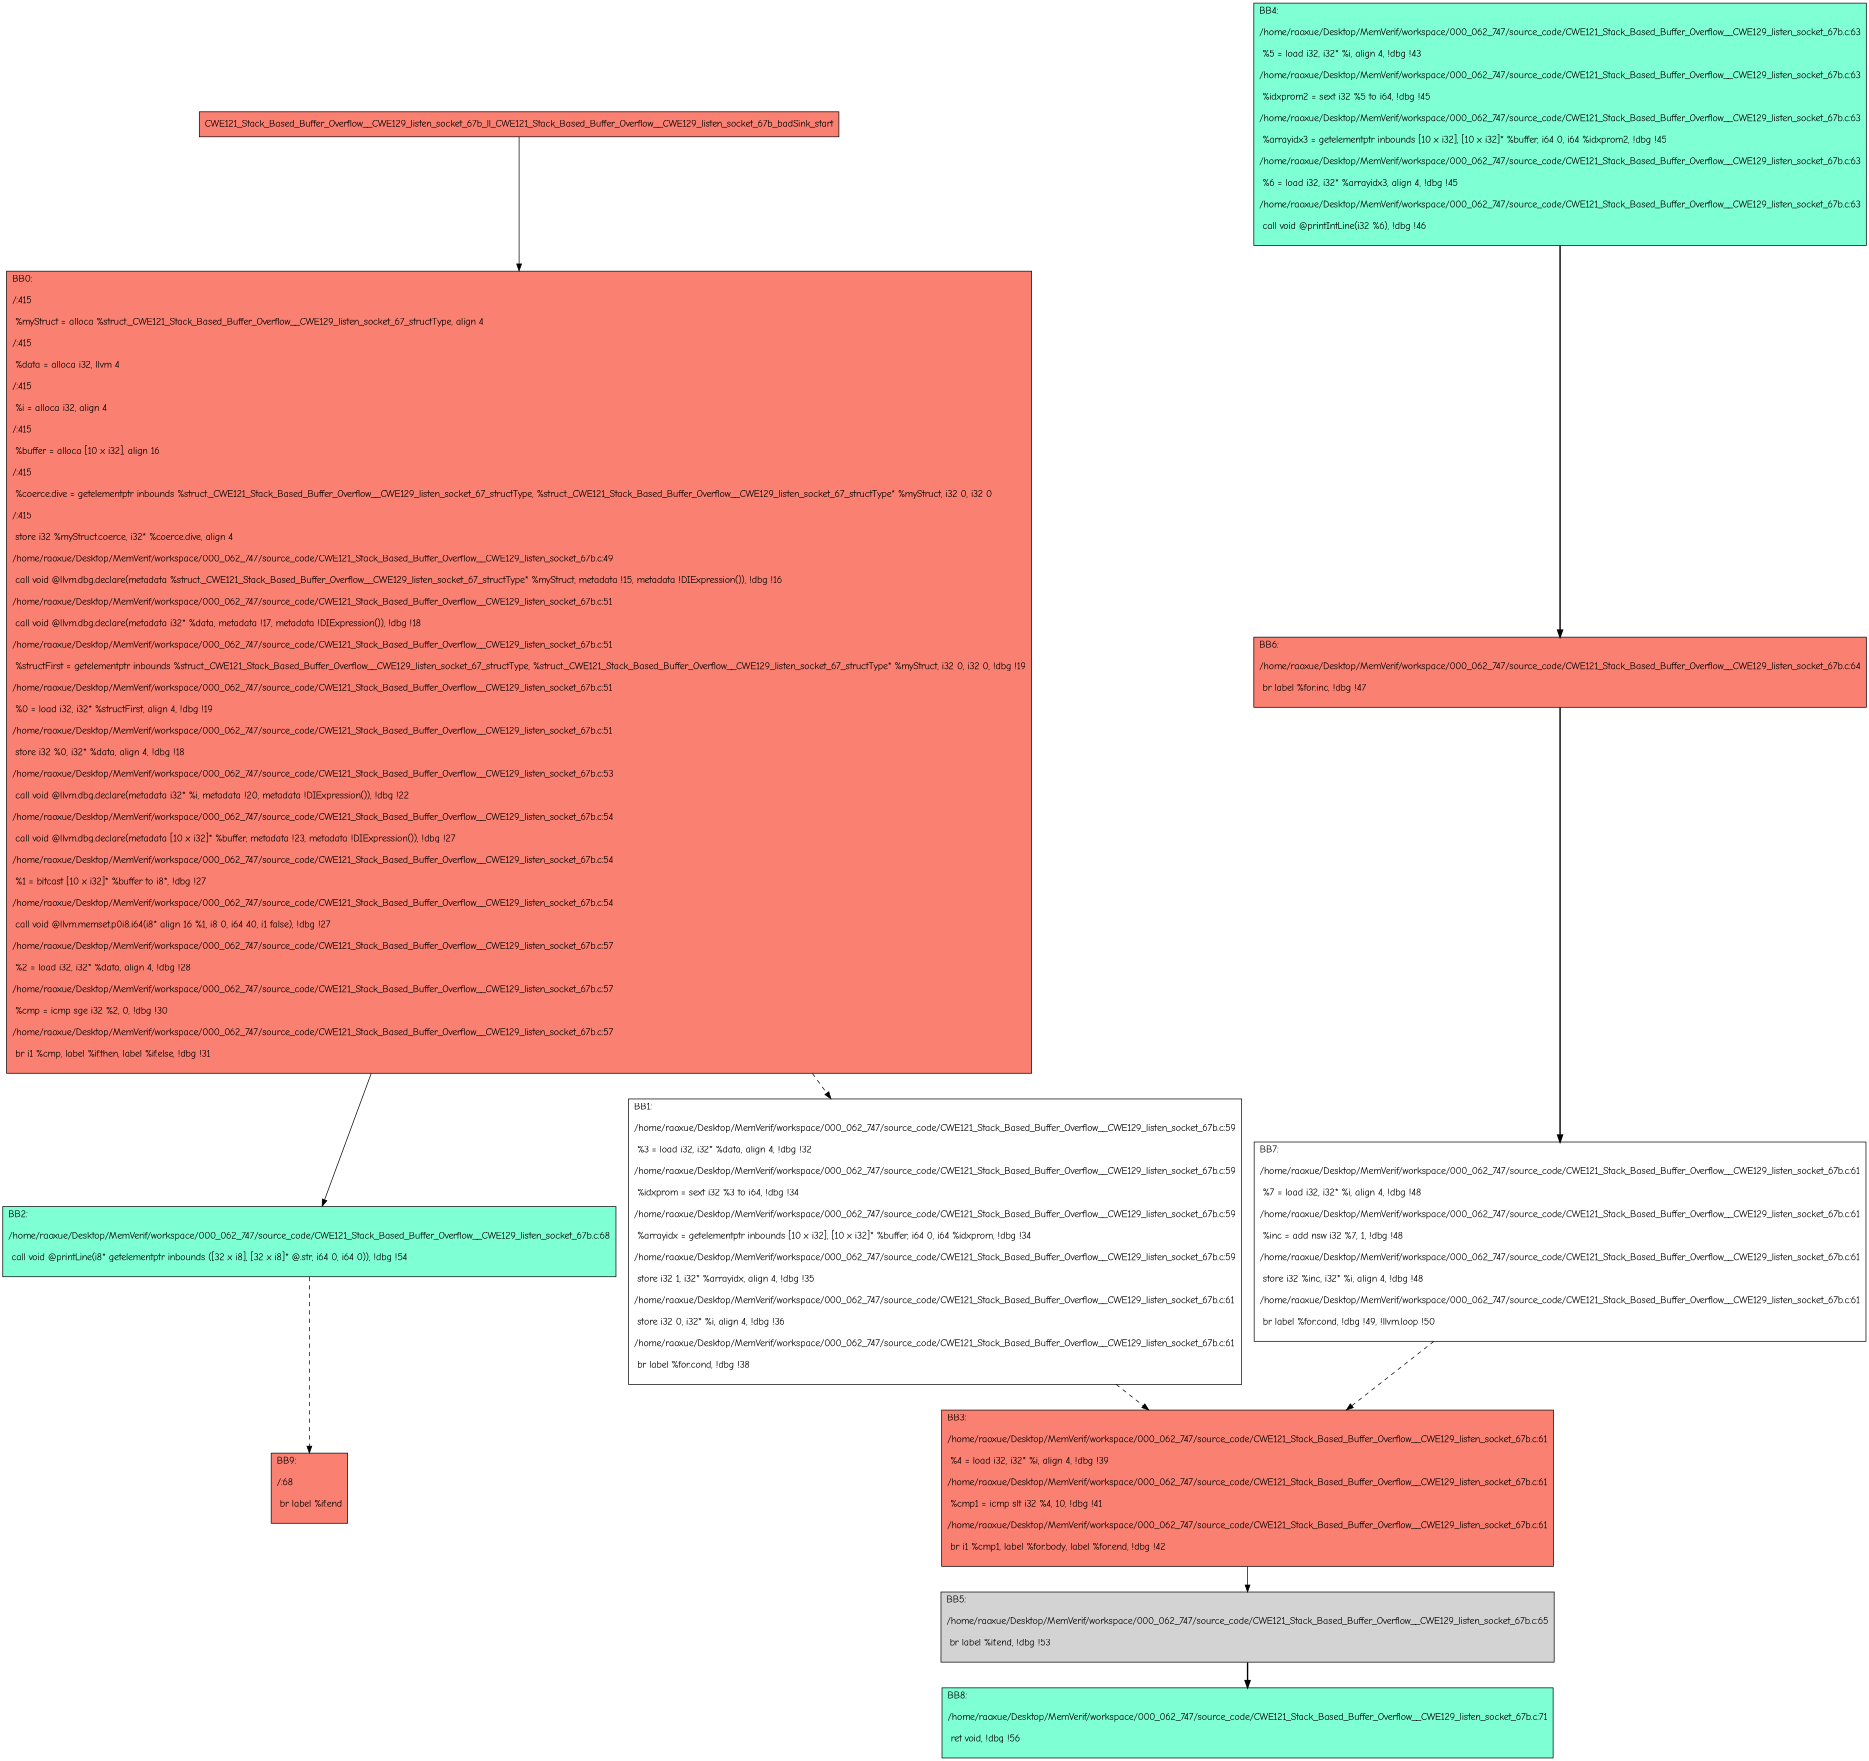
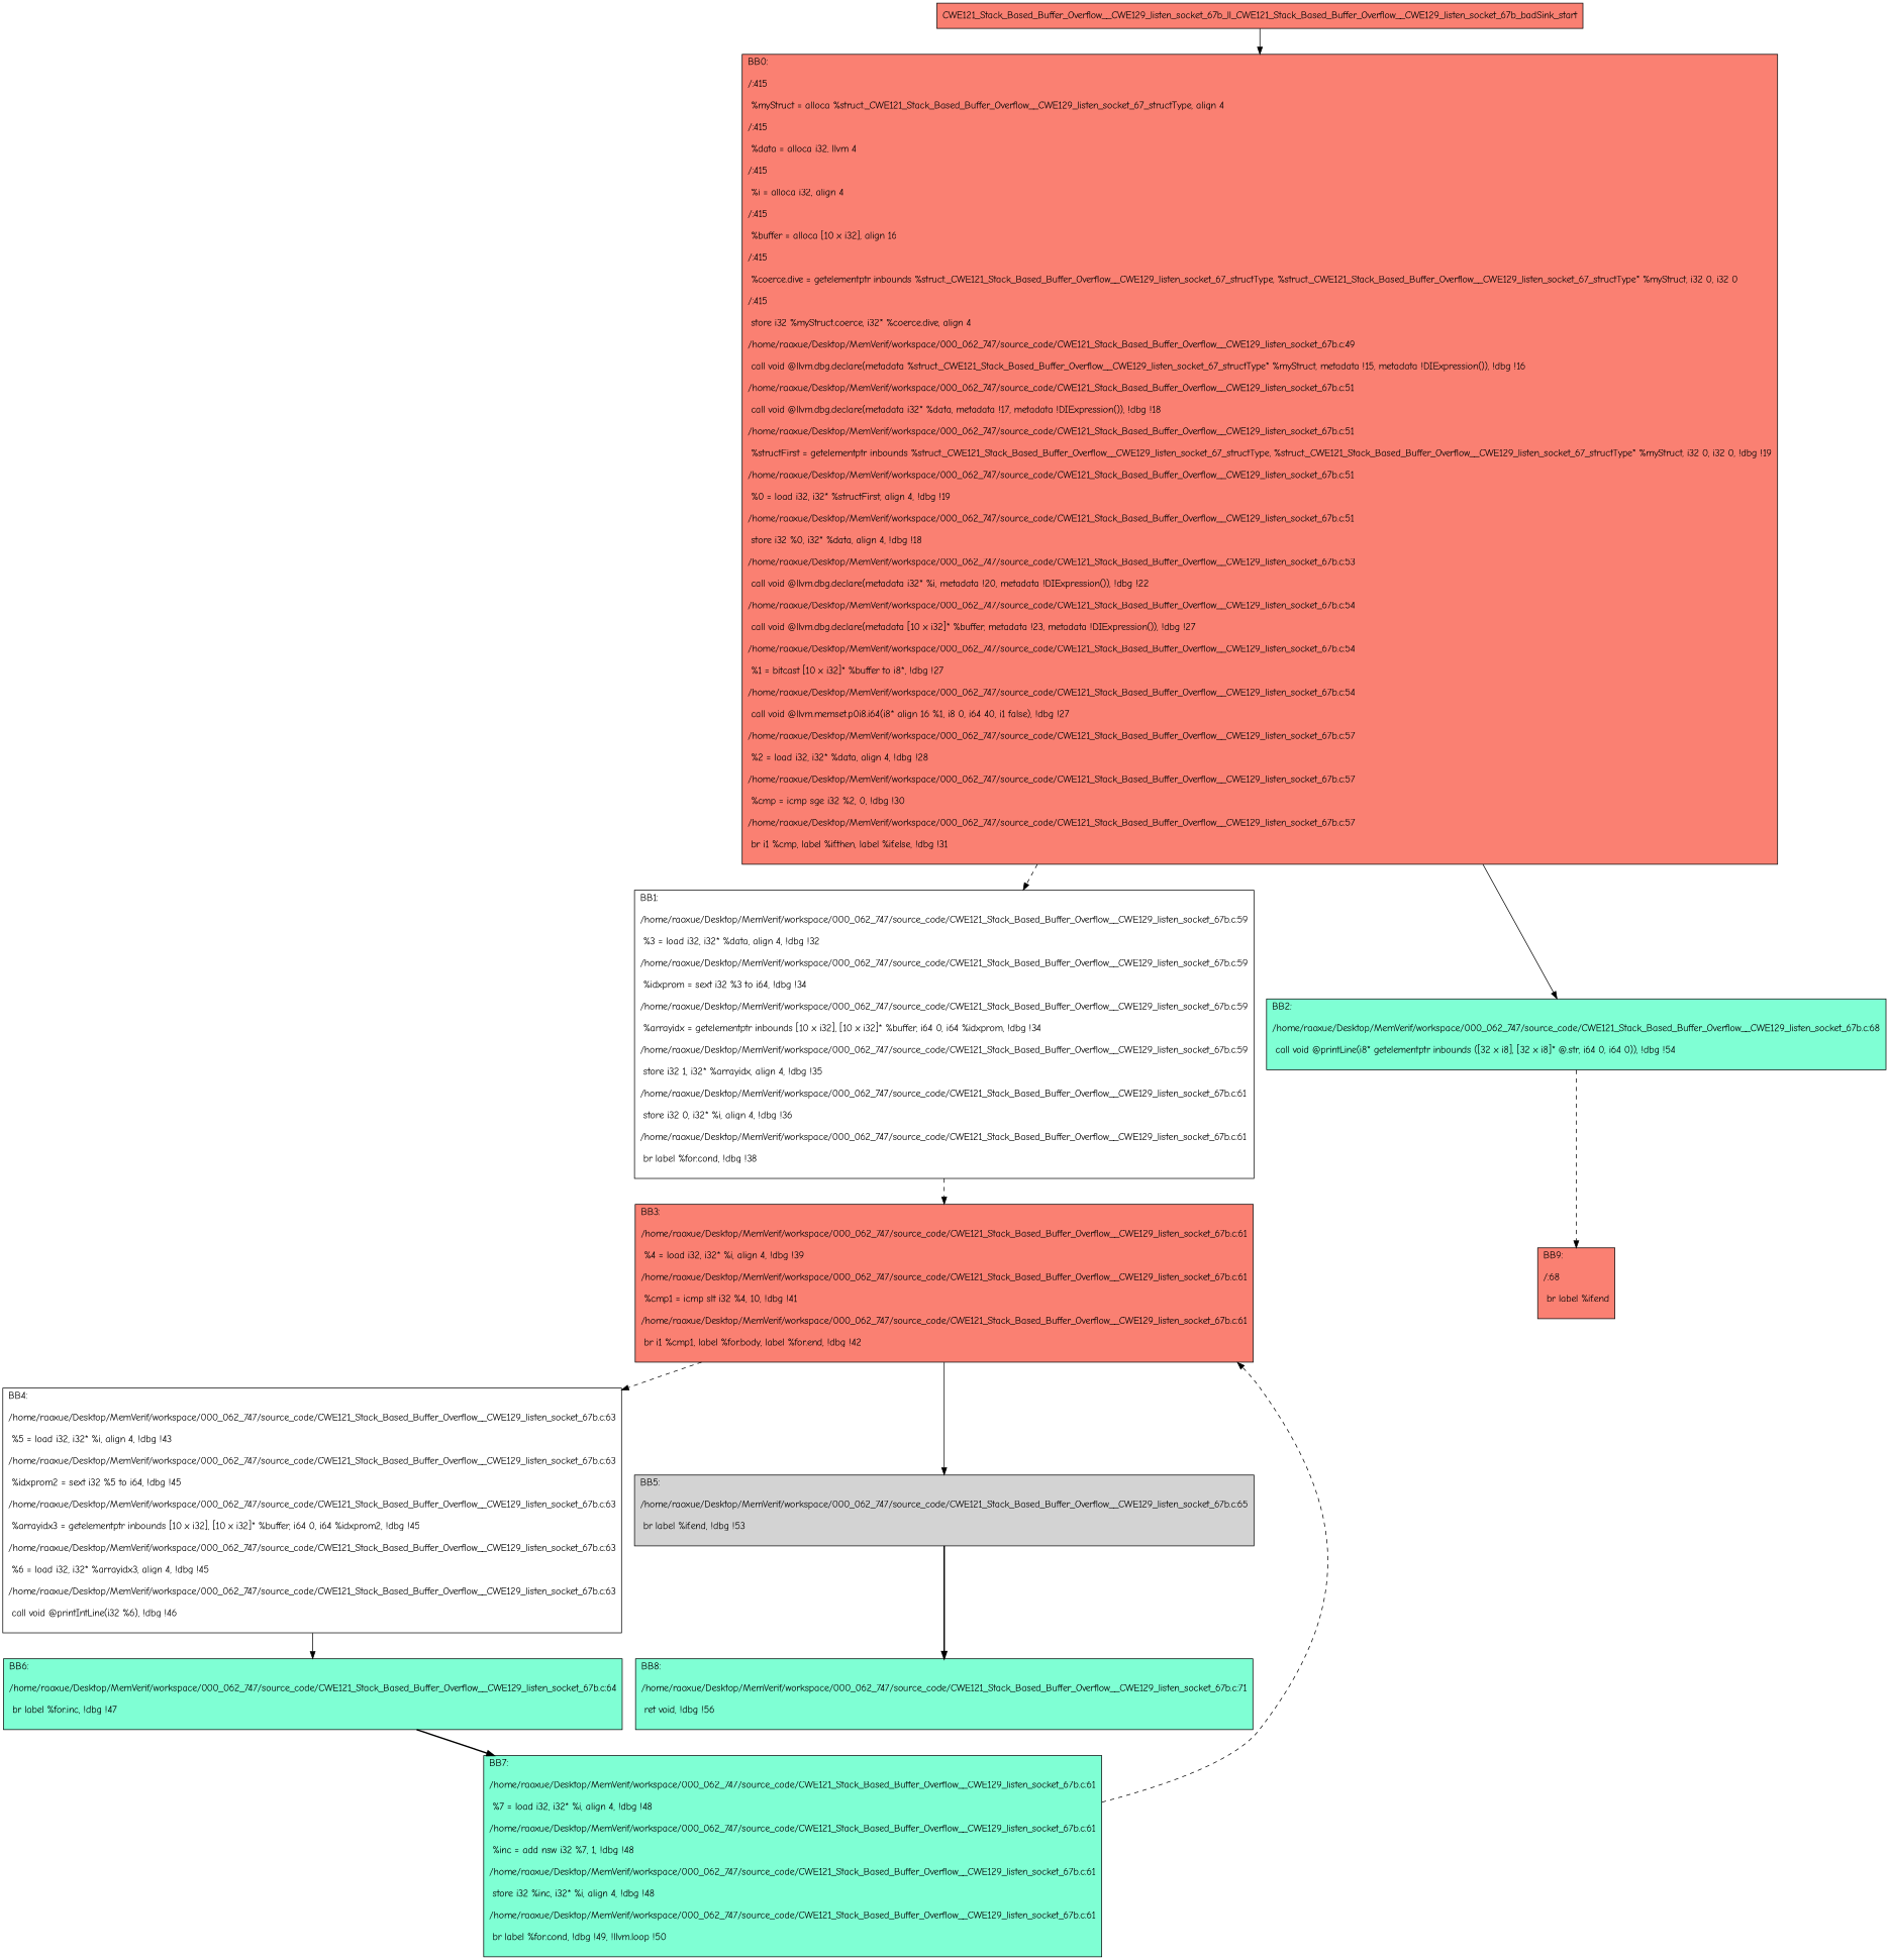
  digraph {
    fontname="Comic Neue"
    node [fillcolor=salmon fontname="Comic Neue" shape=record style=filled]
    edge [fontname="Comic Neue" style=dashed]
    n1 [label="{CWE121_Stack_Based_Buffer_Overflow__CWE129_listen_socket_67b_ll_CWE121_Stack_Based_Buffer_Overflow__CWE129_listen_socket_67b_badSink_start}"]
    n2 [label="{BB0:\l\l/:415\l\n  %myStruct = alloca %struct._CWE121_Stack_Based_Buffer_Overflow__CWE129_listen_socket_67_structType, align 4\l\n/:415\l\n  %data = alloca i32, llvm 4\l\n/:415\l\n  %i = alloca i32, align 4\l\n/:415\l\n  %buffer = alloca [10 x i32], align 16\l\n/:415\l\n  %coerce.dive = getelementptr inbounds %struct._CWE121_Stack_Based_Buffer_Overflow__CWE129_listen_socket_67_structType, %struct._CWE121_Stack_Based_Buffer_Overflow__CWE129_listen_socket_67_structType* %myStruct, i32 0, i32 0\l\n/:415\l\n  store i32 %myStruct.coerce, i32* %coerce.dive, align 4\l\n/home/raoxue/Desktop/MemVerif/workspace/000_062_747/source_code/CWE121_Stack_Based_Buffer_Overflow__CWE129_listen_socket_67b.c:49\l\n  call void @llvm.dbg.declare(metadata %struct._CWE121_Stack_Based_Buffer_Overflow__CWE129_listen_socket_67_structType* %myStruct, metadata !15, metadata !DIExpression()), !dbg !16\l\n/home/raoxue/Desktop/MemVerif/workspace/000_062_747/source_code/CWE121_Stack_Based_Buffer_Overflow__CWE129_listen_socket_67b.c:51\l\n  call void @llvm.dbg.declare(metadata i32* %data, metadata !17, metadata !DIExpression()), !dbg !18\l\n/home/raoxue/Desktop/MemVerif/workspace/000_062_747/source_code/CWE121_Stack_Based_Buffer_Overflow__CWE129_listen_socket_67b.c:51\l\n  %structFirst = getelementptr inbounds %struct._CWE121_Stack_Based_Buffer_Overflow__CWE129_listen_socket_67_structType, %struct._CWE121_Stack_Based_Buffer_Overflow__CWE129_listen_socket_67_structType* %myStruct, i32 0, i32 0, !dbg !19\l\n/home/raoxue/Desktop/MemVerif/workspace/000_062_747/source_code/CWE121_Stack_Based_Buffer_Overflow__CWE129_listen_socket_67b.c:51\l\n  %0 = load i32, i32* %structFirst, align 4, !dbg !19\l\n/home/raoxue/Desktop/MemVerif/workspace/000_062_747/source_code/CWE121_Stack_Based_Buffer_Overflow__CWE129_listen_socket_67b.c:51\l\n  store i32 %0, i32* %data, align 4, !dbg !18\l\n/home/raoxue/Desktop/MemVerif/workspace/000_062_747/source_code/CWE121_Stack_Based_Buffer_Overflow__CWE129_listen_socket_67b.c:53\l\n  call void @llvm.dbg.declare(metadata i32* %i, metadata !20, metadata !DIExpression()), !dbg !22\l\n/home/raoxue/Desktop/MemVerif/workspace/000_062_747/source_code/CWE121_Stack_Based_Buffer_Overflow__CWE129_listen_socket_67b.c:54\l\n  call void @llvm.dbg.declare(metadata [10 x i32]* %buffer, metadata !23, metadata !DIExpression()), !dbg !27\l\n/home/raoxue/Desktop/MemVerif/workspace/000_062_747/source_code/CWE121_Stack_Based_Buffer_Overflow__CWE129_listen_socket_67b.c:54\l\n  %1 = bitcast [10 x i32]* %buffer to i8*, !dbg !27\l\n/home/raoxue/Desktop/MemVerif/workspace/000_062_747/source_code/CWE121_Stack_Based_Buffer_Overflow__CWE129_listen_socket_67b.c:54\l\n  call void @llvm.memset.p0i8.i64(i8* align 16 %1, i8 0, i64 40, i1 false), !dbg !27\l\n/home/raoxue/Desktop/MemVerif/workspace/000_062_747/source_code/CWE121_Stack_Based_Buffer_Overflow__CWE129_listen_socket_67b.c:57\l\n  %2 = load i32, i32* %data, align 4, !dbg !28\l\n/home/raoxue/Desktop/MemVerif/workspace/000_062_747/source_code/CWE121_Stack_Based_Buffer_Overflow__CWE129_listen_socket_67b.c:57\l\n  %cmp = icmp sge i32 %2, 0, !dbg !30\l\n/home/raoxue/Desktop/MemVerif/workspace/000_062_747/source_code/CWE121_Stack_Based_Buffer_Overflow__CWE129_listen_socket_67b.c:57\l\n  br i1 %cmp, label %if.then, label %if.else, !dbg !31\l\n}"]
    n3 [fillcolor=white label="{BB1:\l\l/home/raoxue/Desktop/MemVerif/workspace/000_062_747/source_code/CWE121_Stack_Based_Buffer_Overflow__CWE129_listen_socket_67b.c:59\l\n  %3 = load i32, i32* %data, align 4, !dbg !32\l\n/home/raoxue/Desktop/MemVerif/workspace/000_062_747/source_code/CWE121_Stack_Based_Buffer_Overflow__CWE129_listen_socket_67b.c:59\l\n  %idxprom = sext i32 %3 to i64, !dbg !34\l\n/home/raoxue/Desktop/MemVerif/workspace/000_062_747/source_code/CWE121_Stack_Based_Buffer_Overflow__CWE129_listen_socket_67b.c:59\l\n  %arrayidx = getelementptr inbounds [10 x i32], [10 x i32]* %buffer, i64 0, i64 %idxprom, !dbg !34\l\n/home/raoxue/Desktop/MemVerif/workspace/000_062_747/source_code/CWE121_Stack_Based_Buffer_Overflow__CWE129_listen_socket_67b.c:59\l\n  store i32 1, i32* %arrayidx, align 4, !dbg !35\l\n/home/raoxue/Desktop/MemVerif/workspace/000_062_747/source_code/CWE121_Stack_Based_Buffer_Overflow__CWE129_listen_socket_67b.c:61\l\n  store i32 0, i32* %i, align 4, !dbg !36\l\n/home/raoxue/Desktop/MemVerif/workspace/000_062_747/source_code/CWE121_Stack_Based_Buffer_Overflow__CWE129_listen_socket_67b.c:61\l\n  br label %for.cond, !dbg !38\l\n}"]
    n4 [fillcolor=aquamarine label="{BB2:\l\l/home/raoxue/Desktop/MemVerif/workspace/000_062_747/source_code/CWE121_Stack_Based_Buffer_Overflow__CWE129_listen_socket_67b.c:68\l\n  call void @printLine(i8* getelementptr inbounds ([32 x i8], [32 x i8]* @.str, i64 0, i64 0)), !dbg !54\l\n}"]
    n5 [label="{BB3:\l\l/home/raoxue/Desktop/MemVerif/workspace/000_062_747/source_code/CWE121_Stack_Based_Buffer_Overflow__CWE129_listen_socket_67b.c:61\l\n  %4 = load i32, i32* %i, align 4, !dbg !39\l\n/home/raoxue/Desktop/MemVerif/workspace/000_062_747/source_code/CWE121_Stack_Based_Buffer_Overflow__CWE129_listen_socket_67b.c:61\l\n  %cmp1 = icmp slt i32 %4, 10, !dbg !41\l\n/home/raoxue/Desktop/MemVerif/workspace/000_062_747/source_code/CWE121_Stack_Based_Buffer_Overflow__CWE129_listen_socket_67b.c:61\l\n  br i1 %cmp1, label %for.body, label %for.end, !dbg !42\l\n}"]
    n6 [label="{BB9:\l\l/:68\l\n  br label %if.end\l\n}"]
-   n7 [fillcolor=aquamarine label="{BB4:\l\l/home/raoxue/Desktop/MemVerif/workspace/000_062_747/source_code/CWE121_Stack_Based_Buffer_Overflow__CWE129_listen_socket_67b.c:63\l\n  %5 = load i32, i32* %i, align 4, !dbg !43\l\n/home/raoxue/Desktop/MemVerif/workspace/000_062_747/source_code/CWE121_Stack_Based_Buffer_Overflow__CWE129_listen_socket_67b.c:63\l\n  %idxprom2 = sext i32 %5 to i64, !dbg !45\l\n/home/raoxue/Desktop/MemVerif/workspace/000_062_747/source_code/CWE121_Stack_Based_Buffer_Overflow__CWE129_listen_socket_67b.c:63\l\n  %arrayidx3 = getelementptr inbounds [10 x i32], [10 x i32]* %buffer, i64 0, i64 %idxprom2, !dbg !45\l\n/home/raoxue/Desktop/MemVerif/workspace/000_062_747/source_code/CWE121_Stack_Based_Buffer_Overflow__CWE129_listen_socket_67b.c:63\l\n  %6 = load i32, i32* %arrayidx3, align 4, !dbg !45\l\n/home/raoxue/Desktop/MemVerif/workspace/000_062_747/source_code/CWE121_Stack_Based_Buffer_Overflow__CWE129_listen_socket_67b.c:63\l\n  call void @printIntLine(i32 %6), !dbg !46\l\n}"]
+   n7 [fillcolor=white label="{BB4:\l\l/home/raoxue/Desktop/MemVerif/workspace/000_062_747/source_code/CWE121_Stack_Based_Buffer_Overflow__CWE129_listen_socket_67b.c:63\l\n  %5 = load i32, i32* %i, align 4, !dbg !43\l\n/home/raoxue/Desktop/MemVerif/workspace/000_062_747/source_code/CWE121_Stack_Based_Buffer_Overflow__CWE129_listen_socket_67b.c:63\l\n  %idxprom2 = sext i32 %5 to i64, !dbg !45\l\n/home/raoxue/Desktop/MemVerif/workspace/000_062_747/source_code/CWE121_Stack_Based_Buffer_Overflow__CWE129_listen_socket_67b.c:63\l\n  %arrayidx3 = getelementptr inbounds [10 x i32], [10 x i32]* %buffer, i64 0, i64 %idxprom2, !dbg !45\l\n/home/raoxue/Desktop/MemVerif/workspace/000_062_747/source_code/CWE121_Stack_Based_Buffer_Overflow__CWE129_listen_socket_67b.c:63\l\n  %6 = load i32, i32* %arrayidx3, align 4, !dbg !45\l\n/home/raoxue/Desktop/MemVerif/workspace/000_062_747/source_code/CWE121_Stack_Based_Buffer_Overflow__CWE129_listen_socket_67b.c:63\l\n  call void @printIntLine(i32 %6), !dbg !46\l\n}"]
    n8 [fillcolor=lightgrey label="{BB5:\l\l/home/raoxue/Desktop/MemVerif/workspace/000_062_747/source_code/CWE121_Stack_Based_Buffer_Overflow__CWE129_listen_socket_67b.c:65\l\n  br label %if.end, !dbg !53\l\n}"]
-   n9 [label="{BB6:\l\l/home/raoxue/Desktop/MemVerif/workspace/000_062_747/source_code/CWE121_Stack_Based_Buffer_Overflow__CWE129_listen_socket_67b.c:64\l\n  br label %for.inc, !dbg !47\l\n}"]
+   n9 [fillcolor=aquamarine label="{BB6:\l\l/home/raoxue/Desktop/MemVerif/workspace/000_062_747/source_code/CWE121_Stack_Based_Buffer_Overflow__CWE129_listen_socket_67b.c:64\l\n  br label %for.inc, !dbg !47\l\n}"]
    n10 [fillcolor=aquamarine label="{BB8:\l\l/home/raoxue/Desktop/MemVerif/workspace/000_062_747/source_code/CWE121_Stack_Based_Buffer_Overflow__CWE129_listen_socket_67b.c:71\l\n  ret void, !dbg !56\l\n}"]
-   n11 [fillcolor=white label="{BB7:\l\l/home/raoxue/Desktop/MemVerif/workspace/000_062_747/source_code/CWE121_Stack_Based_Buffer_Overflow__CWE129_listen_socket_67b.c:61\l\n  %7 = load i32, i32* %i, align 4, !dbg !48\l\n/home/raoxue/Desktop/MemVerif/workspace/000_062_747/source_code/CWE121_Stack_Based_Buffer_Overflow__CWE129_listen_socket_67b.c:61\l\n  %inc = add nsw i32 %7, 1, !dbg !48\l\n/home/raoxue/Desktop/MemVerif/workspace/000_062_747/source_code/CWE121_Stack_Based_Buffer_Overflow__CWE129_listen_socket_67b.c:61\l\n  store i32 %inc, i32* %i, align 4, !dbg !48\l\n/home/raoxue/Desktop/MemVerif/workspace/000_062_747/source_code/CWE121_Stack_Based_Buffer_Overflow__CWE129_listen_socket_67b.c:61\l\n  br label %for.cond, !dbg !49, !llvm.loop !50\l\n}"]
+   n11 [fillcolor=aquamarine label="{BB7:\l\l/home/raoxue/Desktop/MemVerif/workspace/000_062_747/source_code/CWE121_Stack_Based_Buffer_Overflow__CWE129_listen_socket_67b.c:61\l\n  %7 = load i32, i32* %i, align 4, !dbg !48\l\n/home/raoxue/Desktop/MemVerif/workspace/000_062_747/source_code/CWE121_Stack_Based_Buffer_Overflow__CWE129_listen_socket_67b.c:61\l\n  %inc = add nsw i32 %7, 1, !dbg !48\l\n/home/raoxue/Desktop/MemVerif/workspace/000_062_747/source_code/CWE121_Stack_Based_Buffer_Overflow__CWE129_listen_socket_67b.c:61\l\n  store i32 %inc, i32* %i, align 4, !dbg !48\l\n/home/raoxue/Desktop/MemVerif/workspace/000_062_747/source_code/CWE121_Stack_Based_Buffer_Overflow__CWE129_listen_socket_67b.c:61\l\n  br label %for.cond, !dbg !49, !llvm.loop !50\l\n}"]
    n1 -> n2 [style=solid]
    n2 -> n3
    n2 -> n4 [style=solid]
    n3 -> n5
    n4 -> n6
+   n5 -> n7
    n5 -> n8 [style=solid]
-   n7 -> n9 [style=bold]
+   n7 -> n9 [style=solid]
    n8 -> n10 [style=bold]
    n9 -> n11 [style=bold]
    n11 -> n5
  }
